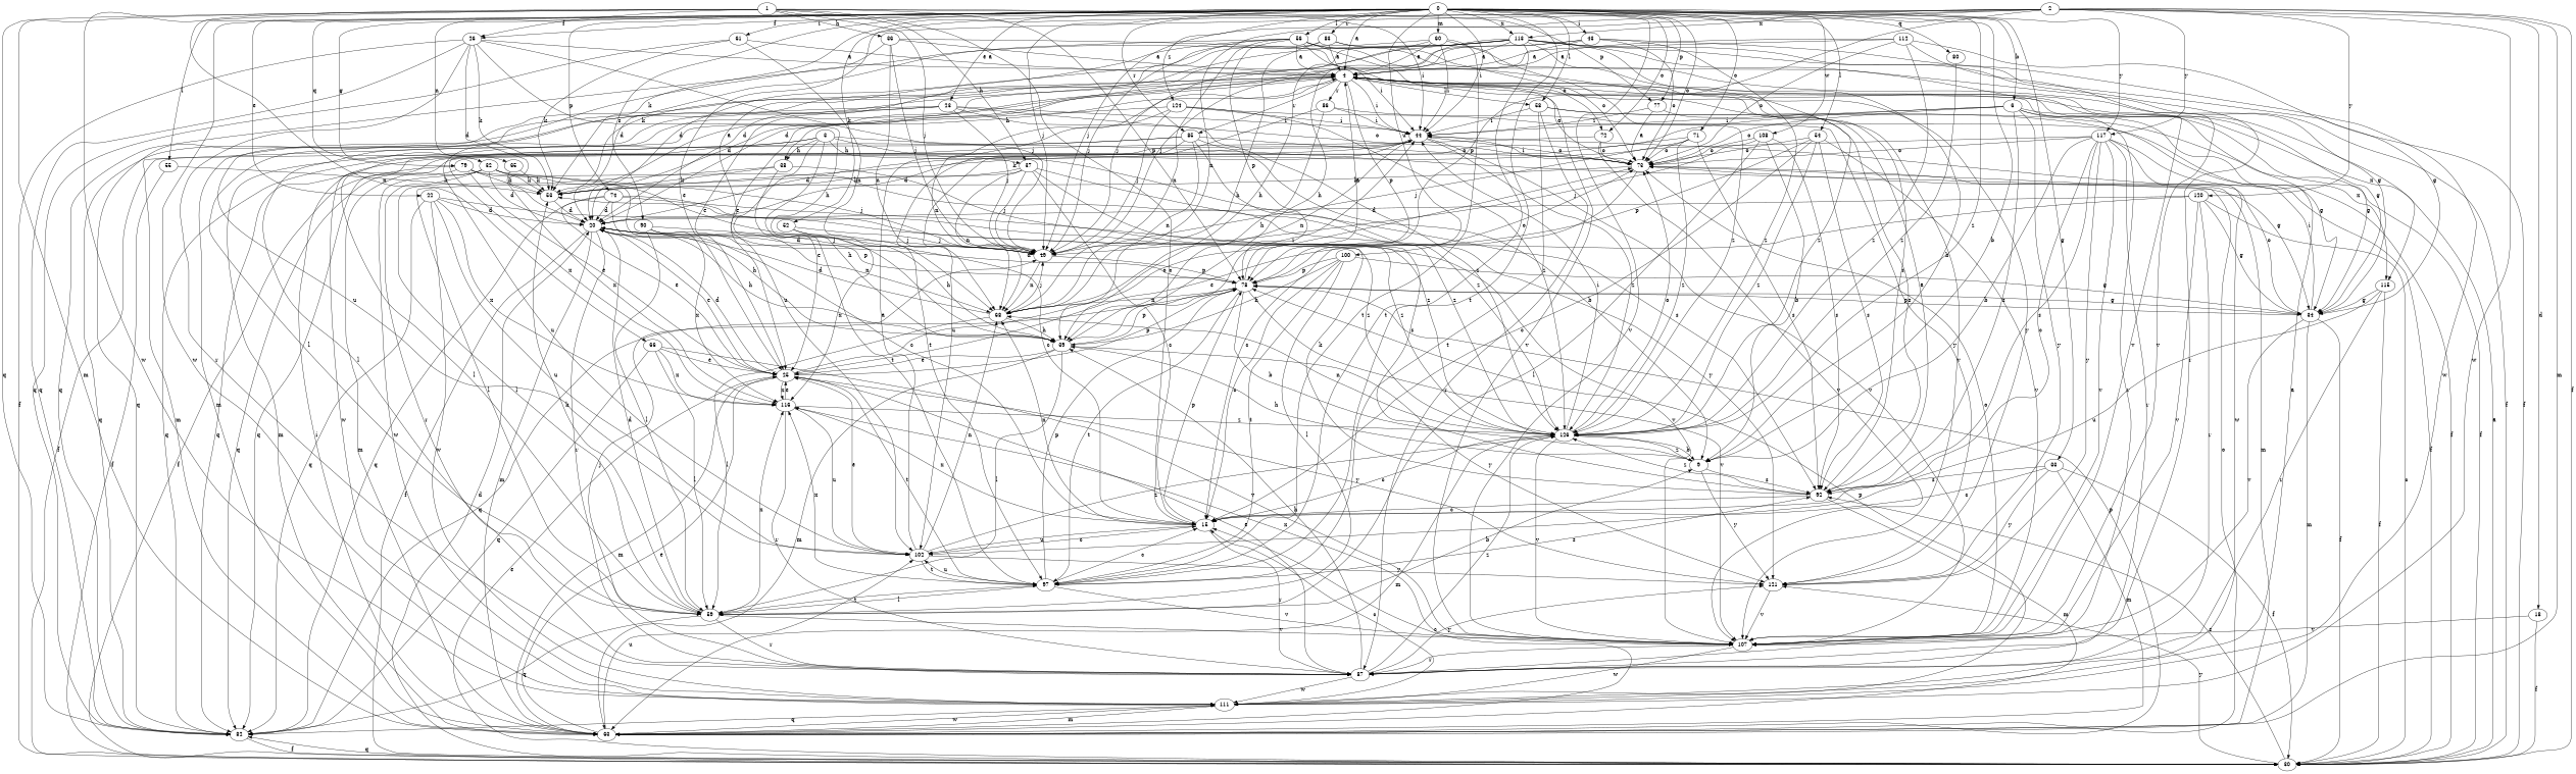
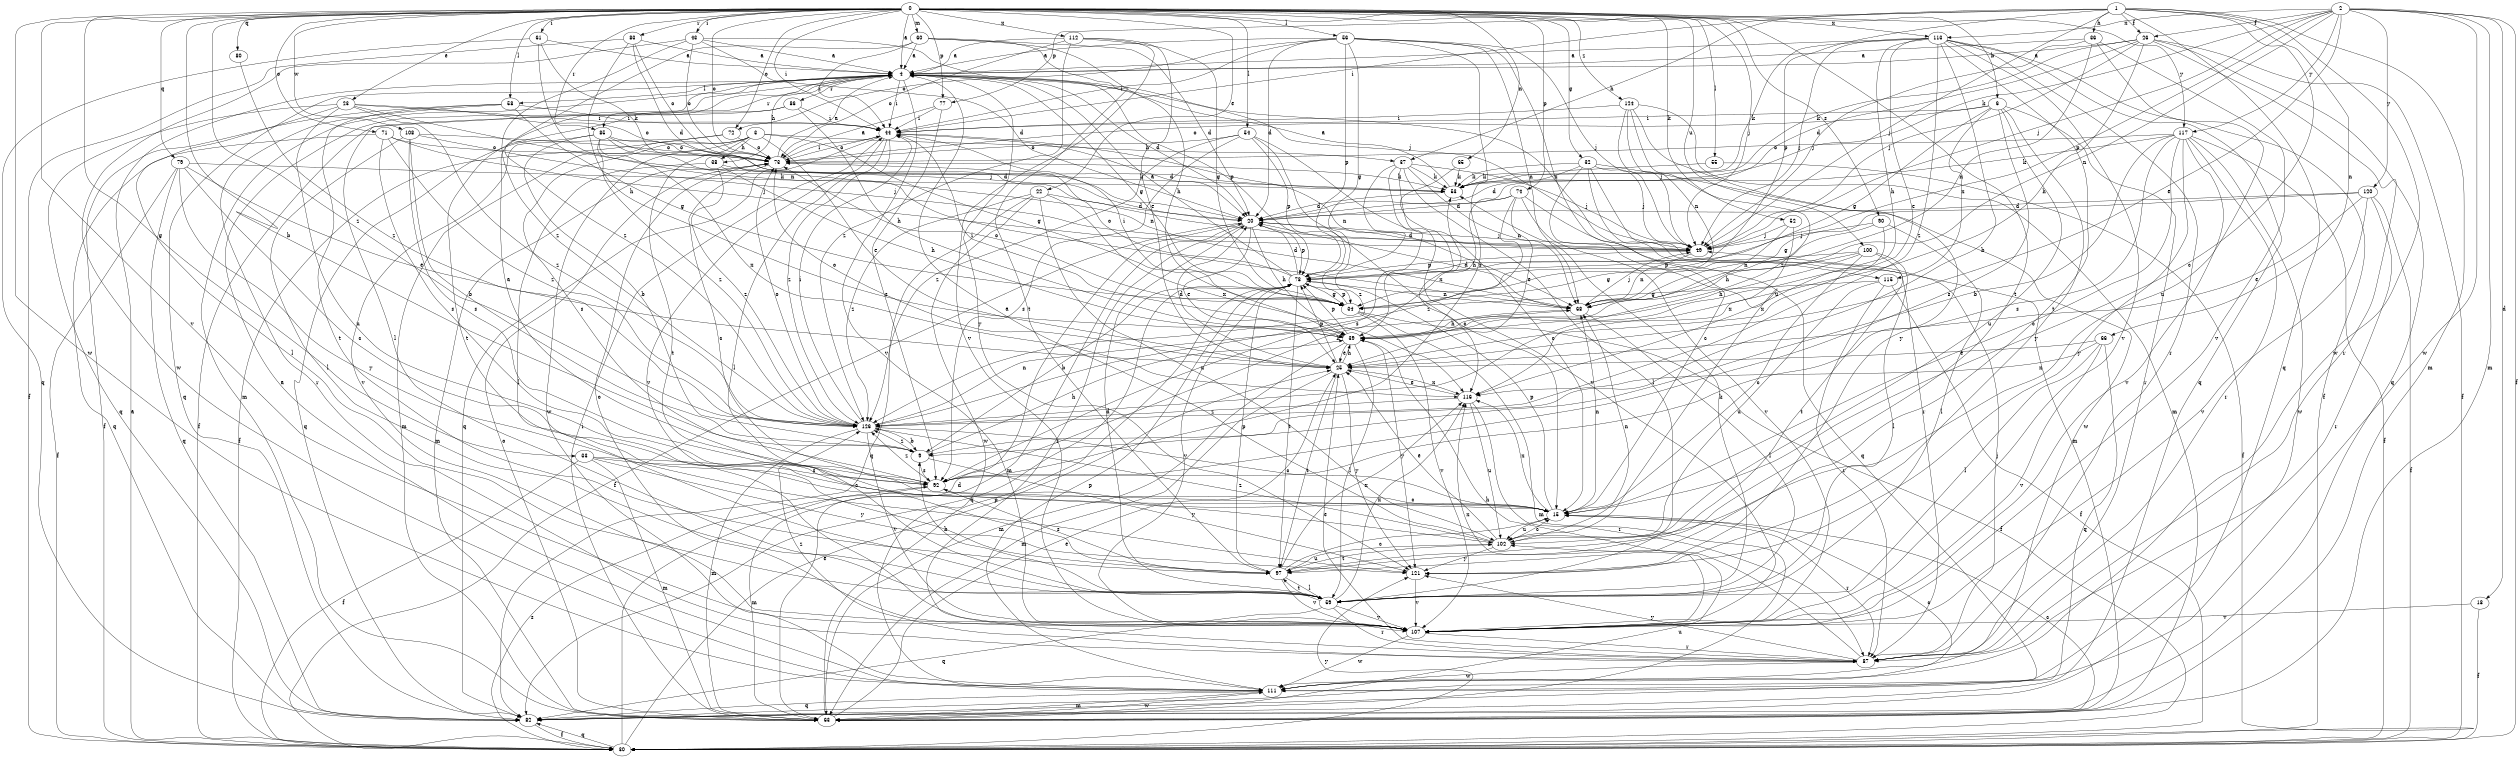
  strict digraph {
    0
    4
    6
    9
    22
    23
    32
    33
    n9 [label=61]
    43
    44
    49
    52
    54
    55
    56
    58
    60
    65
    71
    72
    73
    74
    77
    79
    80
    83
    85
    90
    97
    100
    107
    108
    111
    112
    113
    117
    124
    126
    63
    78
    82
    34
    38
    20
    59
    86
    115
    121
    92
    87
    102
    39
    116
    15
    53
    30
    68
    25
    1
    26
    36
    37
    66
    2
    18
    120
    3
    0 -> 4 [label=a]
    0 -> 6 [label=b]
    0 -> 9 [label=b]
    0 -> 22 [label=e]
    0 -> 23 [label=e]
    0 -> 32 [label=g]
    0 -> 33 [label=g]
    0 -> n9 [label=i]
    0 -> 43 [label=i]
    0 -> 44 [label=i]
    0 -> 49 [label=j]
    0 -> 52 [label=k]
    0 -> 54 [label=l]
    0 -> 55 [label=l]
    0 -> 56 [label=l]
    0 -> 58 [label=l]
    0 -> 60 [label=m]
    0 -> 65 [label=n]
    0 -> 71 [label=o]
    0 -> 72 [label=o]
    0 -> 73 [label=o]
    0 -> 74 [label=p]
    0 -> 77 [label=p]
    0 -> 79 [label=q]
    0 -> 80 [label=q]
    0 -> 83 [label=r]
    0 -> 85 [label=r]
    0 -> 90 [label=s]
    0 -> 97 [label=t]
    0 -> 100 [label=u]
    0 -> 107 [label=v]
    0 -> 108 [label=w]
    0 -> 111 [label=w]
+   0 -> 112 [label=x]
    0 -> 113 [label=x]
    0 -> 117 [label=y]
    0 -> 124 [label=z]
    0 -> 126 [label=z]
    4 -> 44 [label=i]
    4 -> 58 [label=l]
    4 -> 85 [label=r]
    4 -> 107 [label=v]
    4 -> 63 [label=m]
    4 -> 78 [label=p]
    4 -> 82 [label=q]
    4 -> 34 [label=g]
    4 -> 38 [label=h]
    4 -> 20 [label=d]
    4 -> 59 [label=l]
    4 -> 86 [label=r]
    4 -> 115 [label=x]
    4 -> 121 [label=y]
    6 -> 44 [label=i]
    6 -> 73 [label=o]
    6 -> 34 [label=g]
    6 -> 115 [label=x]
    6 -> 121 [label=y]
    6 -> 92 [label=s]
    6 -> 87 [label=r]
    6 -> 102 [label=u]
    9 -> 126 [label=z]
    9 -> 121 [label=y]
    9 -> 92 [label=s]
    9 -> 39 [label=h]
    22 -> 111 [label=w]
    22 -> 126 [label=z]
    22 -> 82 [label=q]
    22 -> 20 [label=d]
    22 -> 102 [label=u]
    22 -> 116 [label=x]
    23 -> 44 [label=i]
    23 -> 49 [label=j]
    23 -> 73 [label=o]
    23 -> 126 [label=z]
    23 -> 82 [label=q]
    23 -> 59 [label=l]
    23 -> 102 [label=u]
    32 -> 49 [label=j]
    32 -> 111 [label=w]
    32 -> 63 [label=m]
    32 -> 20 [label=d]
    32 -> 87 [label=r]
    32 -> 15 [label=c]
    32 -> 53 [label=k]
    33 -> 63 [label=m]
    33 -> 121 [label=y]
    33 -> 92 [label=s]
    33 -> 15 [label=c]
    33 -> 30 [label=f]
    n9 -> 4 [label=a]
    n9 -> 82 [label=q]
    n9 -> 53 [label=k]
    n9 -> 68 [label=n]
    43 -> 4 [label=a]
    43 -> 49 [label=j]
    43 -> 73 [label=o]
    43 -> 111 [label=w]
    43 -> 126 [label=z]
    43 -> 20 [label=d]
    44 -> 73 [label=o]
    44 -> 107 [label=v]
    44 -> 126 [label=z]
    44 -> 82 [label=q]
    44 -> 20 [label=d]
    44 -> 59 [label=l]
    44 -> 68 [label=n]
    49 -> 78 [label=p]
    49 -> 20 [label=d]
    49 -> 68 [label=n]
    52 -> 49 [label=j]
    52 -> 39 [label=h]
    52 -> 116 [label=x]
    54 -> 73 [label=o]
    54 -> 107 [label=v]
    54 -> 126 [label=z]
    54 -> 78 [label=p]
    54 -> 92 [label=s]
    54 -> 15 [label=c]
    55 -> 53 [label=k]
    55 -> 30 [label=f]
    56 -> 4 [label=a]
    56 -> 44 [label=i]
    56 -> 49 [label=j]
    56 -> 72 [label=o]
    56 -> 78 [label=p]
    56 -> 34 [label=g]
    56 -> 20 [label=d]
    56 -> 92 [label=s]
    56 -> 102 [label=u]
    56 -> 68 [label=n]
    58 -> 44 [label=i]
    58 -> 97 [label=t]
    58 -> 34 [label=g]
    58 -> 87 [label=r]
    58 -> 30 [label=f]
    60 -> 4 [label=a]
    60 -> 44 [label=i]
    60 -> 97 [label=t]
    60 -> 126 [label=z]
    60 -> 20 [label=d]
    60 -> 39 [label=h]
    65 -> 116 [label=x]
    65 -> 53 [label=k]
    71 -> 49 [label=j]
    71 -> 73 [label=o]
    71 -> 126 [label=z]
    71 -> 82 [label=q]
    71 -> 92 [label=s]
    72 -> 73 [label=o]
    72 -> 107 [label=v]
    72 -> 30 [label=f]
    73 -> 4 [label=a]
    73 -> 44 [label=i]
    73 -> 63 [label=m]
    73 -> 15 [label=c]
    73 -> 53 [label=k]
    74 -> 107 [label=v]
    74 -> 126 [label=z]
    74 -> 82 [label=q]
    74 -> 20 [label=d]
    74 -> 39 [label=h]
    74 -> 25 [label=e]
    77 -> 44 [label=i]
    77 -> 73 [label=a]
    77 -> 92 [label=s]
    79 -> 82 [label=q]
    79 -> 121 [label=y]
    79 -> 15 [label=c]
    79 -> 53 [label=k]
    79 -> 30 [label=f]
    79 -> 25 [label=e]
    80 -> 126 [label=z]
    83 -> 4 [label=a]
    83 -> 73 [label=o]
    83 -> 20 [label=d]
    83 -> 39 [label=h]
    83 -> 30 [label=f]
    85 -> 9 [label=b]
    85 -> 73 [label=o]
    85 -> 126 [label=z]
    85 -> 82 [label=q]
    85 -> 20 [label=d]
    85 -> 116 [label=x]
    85 -> 68 [label=n]
    90 -> 49 [label=j]
    90 -> 59 [label=l]
    90 -> 116 [label=x]
    90 -> 68 [label=n]
    97 -> 107 [label=v]
    97 -> 78 [label=p]
    97 -> 59 [label=l]
    97 -> 92 [label=s]
    97 -> 102 [label=u]
    97 -> 116 [label=x]
    97 -> 15 [label=c]
    100 -> 97 [label=t]
    100 -> 78 [label=p]
    100 -> 34 [label=g]
    100 -> 59 [label=l]
    100 -> 39 [label=h]
    100 -> 15 [label=c]
    107 -> 73 [label=o]
    107 -> 111 [label=w]
    107 -> 87 [label=r]
    107 -> 116 [label=x]
    108 -> 9 [label=b]
    108 -> 49 [label=j]
    108 -> 73 [label=o]
    108 -> 59 [label=l]
    108 -> 92 [label=s]
    111 -> 4 [label=a]
    111 -> 63 [label=m]
    111 -> 78 [label=p]
    111 -> 82 [label=q]
    111 -> 15 [label=c]
    112 -> 4 [label=a]
    112 -> 73 [label=o]
    112 -> 107 [label=v]
    112 -> 126 [label=z]
    112 -> 34 [label=g]
    112 -> 25 [label=e]
    113 -> 4 [label=a]
    113 -> 9 [label=b]
    113 -> 49 [label=j]
    113 -> 97 [label=t]
    113 -> 107 [label=v]
    113 -> 126 [label=z]
    113 -> 82 [label=q]
    113 -> 87 [label=r]
    113 -> 39 [label=h]
    113 -> 53 [label=k]
    113 -> 30 [label=f]
    113 -> 25 [label=e]
    117 -> 9 [label=b]
    117 -> 73 [label=o]
    117 -> 107 [label=v]
    117 -> 111 [label=w]
    117 -> 121 [label=y]
    117 -> 92 [label=s]
    117 -> 87 [label=r]
    117 -> 15 [label=c]
    117 -> 53 [label=k]
    117 -> 30 [label=f]
    124 -> 44 [label=i]
    124 -> 49 [label=j]
    124 -> 126 [label=z]
    124 -> 63 [label=m]
    124 -> 121 [label=y]
    124 -> 68 [label=n]
    126 -> 9 [label=b]
    126 -> 44 [label=i]
    126 -> 73 [label=o]
    126 -> 107 [label=v]
    126 -> 63 [label=m]
    126 -> 15 [label=c]
    126 -> 68 [label=n]
    63 -> 44 [label=i]
    63 -> 73 [label=o]
    63 -> 111 [label=w]
    63 -> 78 [label=p]
    63 -> 102 [label=u]
    63 -> 15 [label=c]
    63 -> 25 [label=e]
    78 -> 4 [label=a]
    78 -> 9 [label=b]
    78 -> 73 [label=o]
    78 -> 97 [label=t]
    78 -> 107 [label=v]
    78 -> 82 [label=q]
    78 -> 34 [label=g]
    78 -> 20 [label=d]
    78 -> 68 [label=n]
    82 -> 30 [label=f]
    34 -> 44 [label=i]
    34 -> 73 [label=o]
    34 -> 107 [label=v]
    34 -> 63 [label=m]
    34 -> 78 [label=p]
    34 -> 30 [label=f]
    38 -> 126 [label=z]
    38 -> 59 [label=l]
    38 -> 39 [label=h]
    38 -> 53 [label=k]
    20 -> 49 [label=j]
    20 -> 63 [label=m]
    20 -> 78 [label=p]
    20 -> 87 [label=r]
    20 -> 39 [label=h]
    20 -> 30 [label=f]
    20 -> 25 [label=e]
    59 -> 9 [label=b]
    59 -> 97 [label=t]
    59 -> 107 [label=v]
    59 -> 82 [label=q]
    59 -> 20 [label=d]
    59 -> 87 [label=r]
    59 -> 116 [label=x]
    59 -> 53 [label=k]
    86 -> 44 [label=i]
    86 -> 97 [label=t]
    86 -> 39 [label=h]
    86 -> 30 [label=f]
    115 -> 34 [label=g]
    115 -> 87 [label=r]
    115 -> 102 [label=u]
    115 -> 30 [label=f]
    121 -> 107 [label=v]
    92 -> 4 [label=a]
    92 -> 126 [label=z]
    92 -> 63 [label=m]
    92 -> 15 [label=c]
    92 -> 53 [label=k]
    87 -> 49 [label=j]
    87 -> 111 [label=w]
    87 -> 126 [label=z]
    87 -> 121 [label=y]
    87 -> 39 [label=h]
    87 -> 25 [label=e]
    102 -> 4 [label=a]
    102 -> 97 [label=t]
    102 -> 126 [label=z]
    102 -> 121 [label=y]
    102 -> 15 [label=c]
    102 -> 68 [label=n]
    102 -> 25 [label=e]
    39 -> 44 [label=i]
    39 -> 63 [label=m]
    39 -> 78 [label=p]
    39 -> 59 [label=l]
    39 -> 121 [label=y]
    39 -> 25 [label=e]
    116 -> 126 [label=z]
    116 -> 87 [label=r]
    116 -> 102 [label=u]
    116 -> 25 [label=e]
    15 -> 78 [label=p]
    15 -> 87 [label=r]
    15 -> 102 [label=u]
    15 -> 116 [label=x]
    15 -> 68 [label=n]
    53 -> 4 [label=a]
    53 -> 20 [label=d]
    30 -> 4 [label=a]
    30 -> 82 [label=q]
    30 -> 20 [label=d]
    30 -> 121 [label=y]
    30 -> 92 [label=s]
    30 -> 25 [label=e]
    68 -> 49 [label=j]
    68 -> 20 [label=d]
    68 -> 59 [label=l]
    68 -> 39 [label=h]
    25 -> 73 [label=o]
    25 -> 97 [label=t]
    25 -> 63 [label=m]
    25 -> 78 [label=p]
    25 -> 20 [label=d]
    25 -> 121 [label=y]
+   25 -> 39 [label=h]
    25 -> 116 [label=x]
    1 -> 44 [label=i]
    1 -> 49 [label=j]
    1 -> 77 [label=p]
    1 -> 111 [label=w]
    1 -> 63 [label=m]
    1 -> 78 [label=p]
    1 -> 82 [label=q]
    1 -> 15 [label=c]
    1 -> 26 [label=f]
    1 -> 36 [label=h]
    1 -> 37 [label=h]
    1 -> 66 [label=n]
    26 -> 4 [label=a]
    26 -> 49 [label=j]
    26 -> 82 [label=q]
    26 -> 20 [label=d]
    26 -> 87 [label=r]
    26 -> 39 [label=h]
    26 -> 53 [label=k]
    26 -> 30 [label=f]
    36 -> 4 [label=a]
    36 -> 49 [label=j]
    36 -> 107 [label=v]
    36 -> 102 [label=u]
    36 -> 68 [label=n]
    37 -> 49 [label=j]
    37 -> 126 [label=z]
    37 -> 59 [label=l]
    37 -> 92 [label=s]
    37 -> 15 [label=c]
    37 -> 53 [label=k]
    37 -> 68 [label=n]
    66 -> 107 [label=v]
    66 -> 82 [label=q]
    66 -> 59 [label=l]
    66 -> 116 [label=x]
    66 -> 25 [label=e]
    2 -> 49 [label=j]
    2 -> 111 [label=w]
    2 -> 113 [label=x]
    2 -> 117 [label=y]
    2 -> 63 [label=m]
    2 -> 78 [label=p]
    2 -> 53 [label=k]
    2 -> 30 [label=f]
    2 -> 68 [label=n]
    2 -> 25 [label=e]
    2 -> 26 [label=f]
    2 -> 18 [label=d]
    2 -> 120 [label=y]
    18 -> 107 [label=v]
    18 -> 30 [label=f]
    120 -> 107 [label=v]
    120 -> 34 [label=g]
    120 -> 20 [label=d]
    120 -> 87 [label=r]
-   120 -> 30 [label=c]
+   120 -> 30 [label=f]
    120 -> 25 [label=e]
    3 -> 97 [label=t]
    3 -> 111 [label=w]
    3 -> 63 [label=m]
    3 -> 34 [label=g]
    3 -> 38 [label=h]
    3 -> 92 [label=s]
    3 -> 25 [label=e]
    3 -> 37 [label=h]
  }
